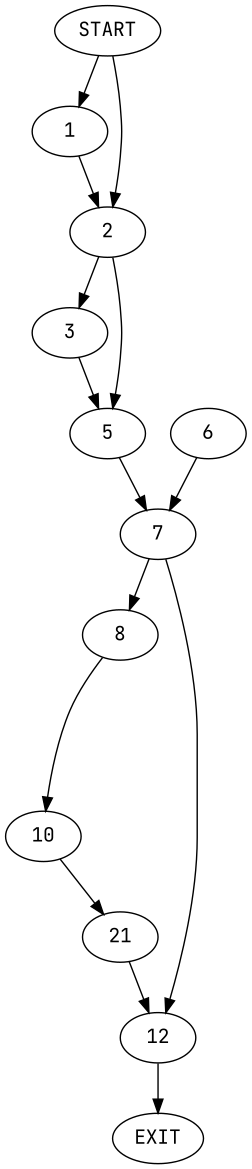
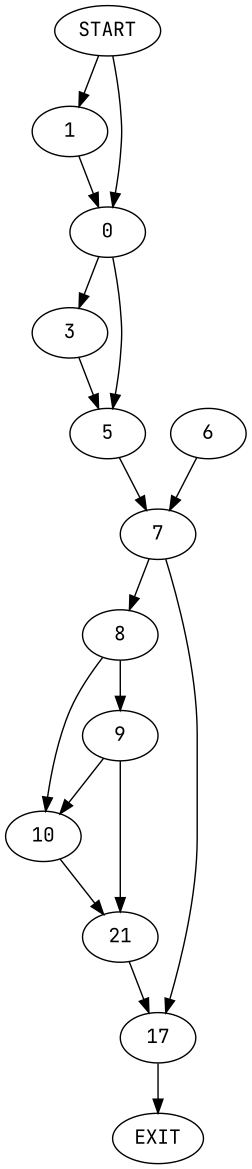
  digraph {
    fontname="JetBrains Mono"
    node [fontname="JetBrains Mono"]
    edge [fontname="JetBrains Mono"]
    n1 [label=START]
    1
-   2
+   2 [label=0]
    3
    5
    7
    n7 [label=EXIT]
    6
    8
-   12
+   12 [label=17]
+   9
    10
    n13 [label=21]
    n1 -> 1
    n1 -> 2
    1 -> 2
    2 -> 3
    2 -> 5
    3 -> 5
    5 -> 7
    7 -> 8
    7 -> 12
    6 -> 7
+   8 -> 9
    8 -> 10
    12 -> n7
+   9 -> 10
+   9 -> n13
    10 -> n13
    n13 -> 12
  }
